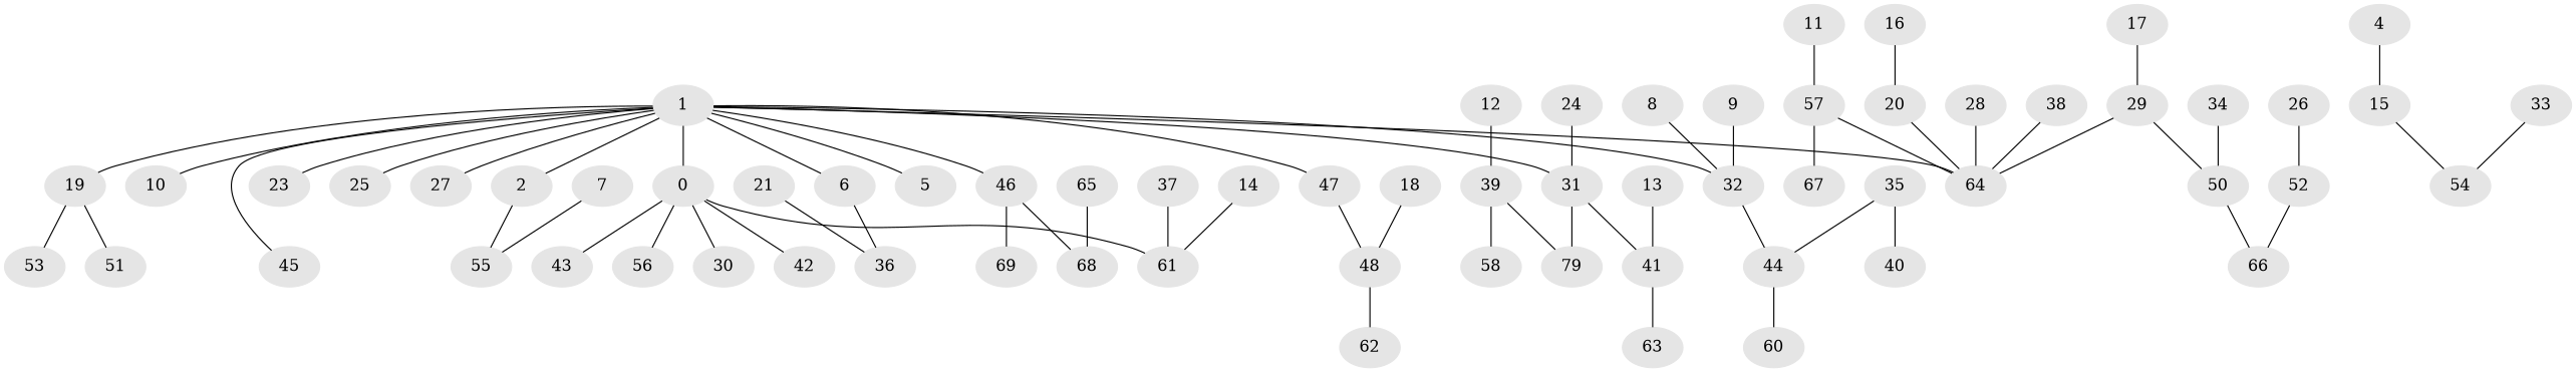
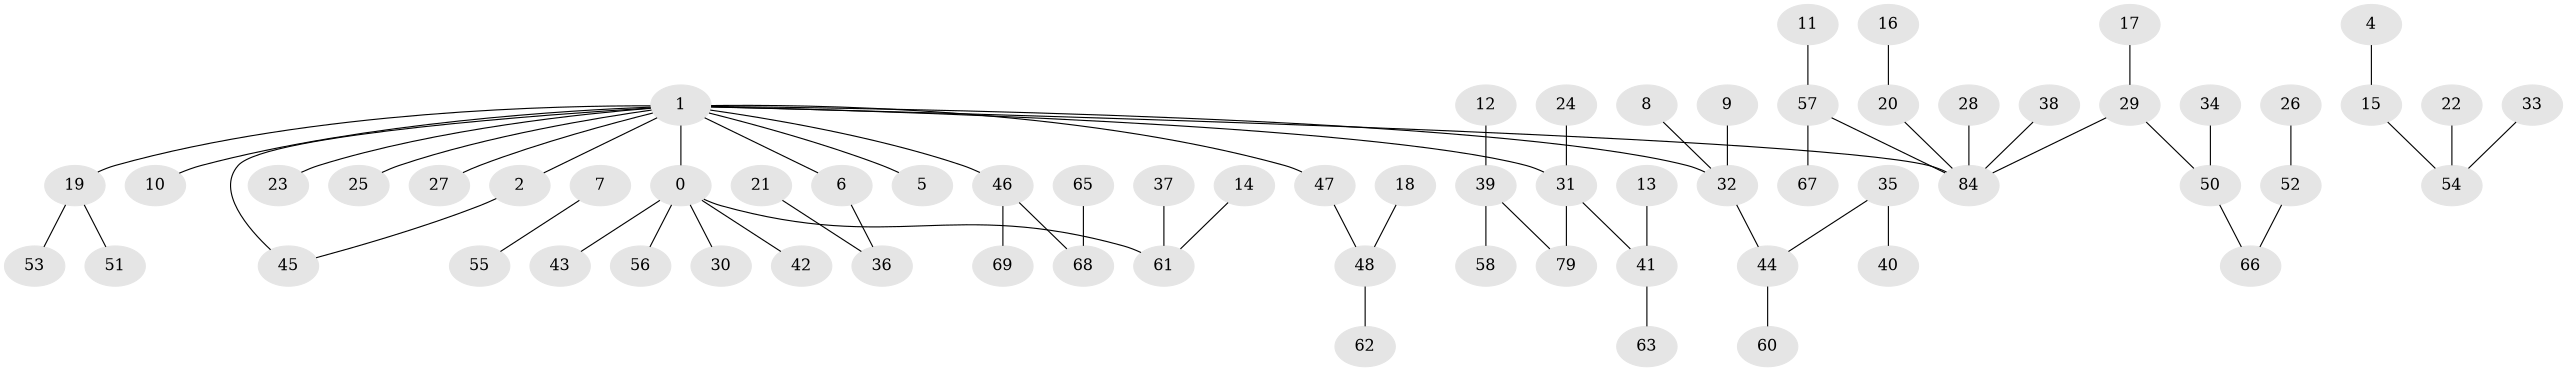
  graph {
    node [color=gray90 style=filled]
    edge [weight=1.0]
    1
    2
    n3 [label=0]
    5
    6
    10
    19
    23
    25
    27
    31
    32
    45
    46
    47
-   64
+   64 [label=84]
    55
    30
    42
    43
    56
    61
    4
    15
    36
    51
    53
    41
    n29 [label=79]
    44
    68
    69
    48
    54
    7
    8
    9
    11
    57
    67
    12
    39
    58
    13
    63
    14
    16
    20
    17
    29
    50
    18
    62
    21
+   22
    24
    26
    52
    66
    28
    60
    33
    34
    35
    40
    37
    38
    65
    1 -- 2
    1 -- n3
    1 -- 5
    1 -- 6
    1 -- 10
    1 -- 19
    1 -- 23
    1 -- 25
    1 -- 27
    1 -- 31
    1 -- 32
    1 -- 45
    1 -- 46
    1 -- 47
    1 -- 64
-   2 -- 55
+   2 -- 45
    n3 -- 30
    n3 -- 42
    n3 -- 43
    n3 -- 56
    n3 -- 61
    6 -- 36
    19 -- 51
    19 -- 53
    31 -- 41
    31 -- n29
    32 -- 44
    46 -- 68
    46 -- 69
    47 -- 48
    4 -- 15
    15 -- 54
    41 -- 63
    44 -- 60
    48 -- 62
    7 -- 55
    8 -- 32
    9 -- 32
    11 -- 57
    57 -- 64
    57 -- 67
    12 -- 39
    39 -- n29
    39 -- 58
    13 -- 41
    14 -- 61
    16 -- 20
    20 -- 64
    17 -- 29
    29 -- 64
    29 -- 50
    50 -- 66
    18 -- 48
    21 -- 36
+   22 -- 54
    24 -- 31
    26 -- 52
    52 -- 66
    28 -- 64
    33 -- 54
    34 -- 50
    35 -- 44
    35 -- 40
    37 -- 61
    38 -- 64
    65 -- 68
  }
